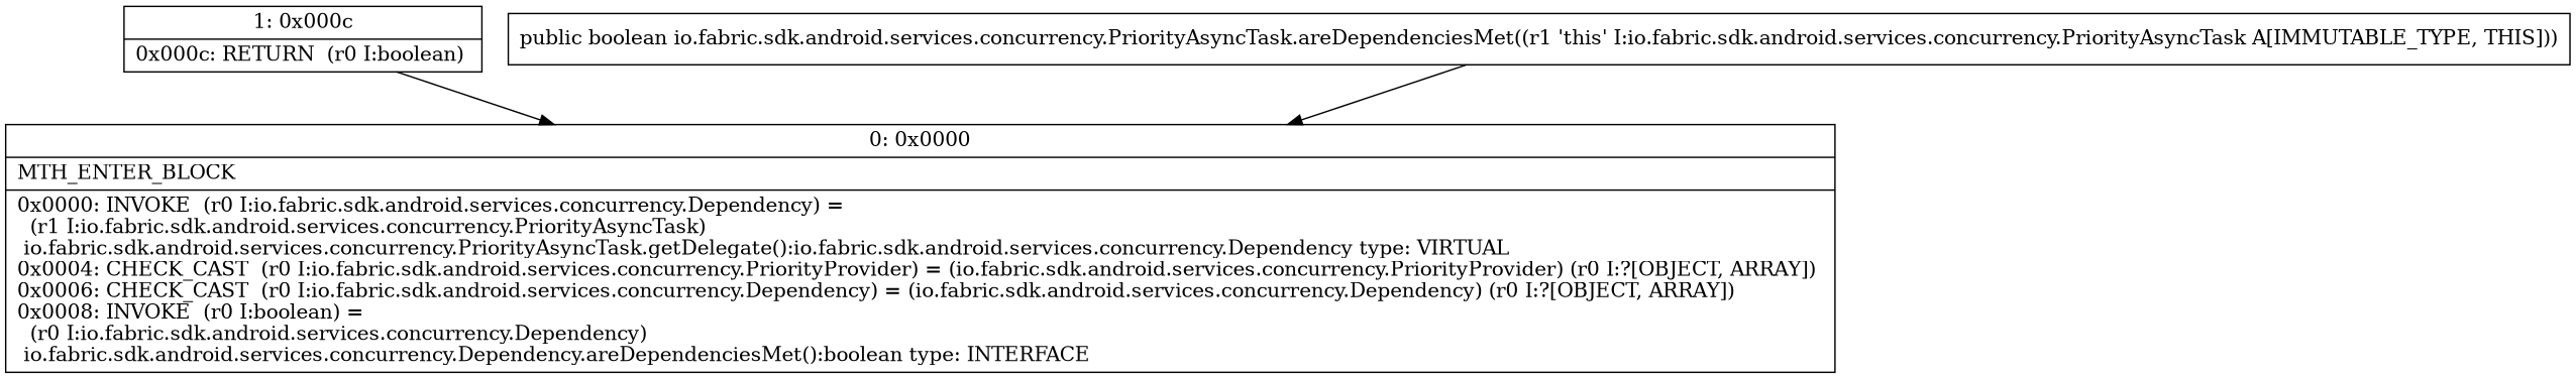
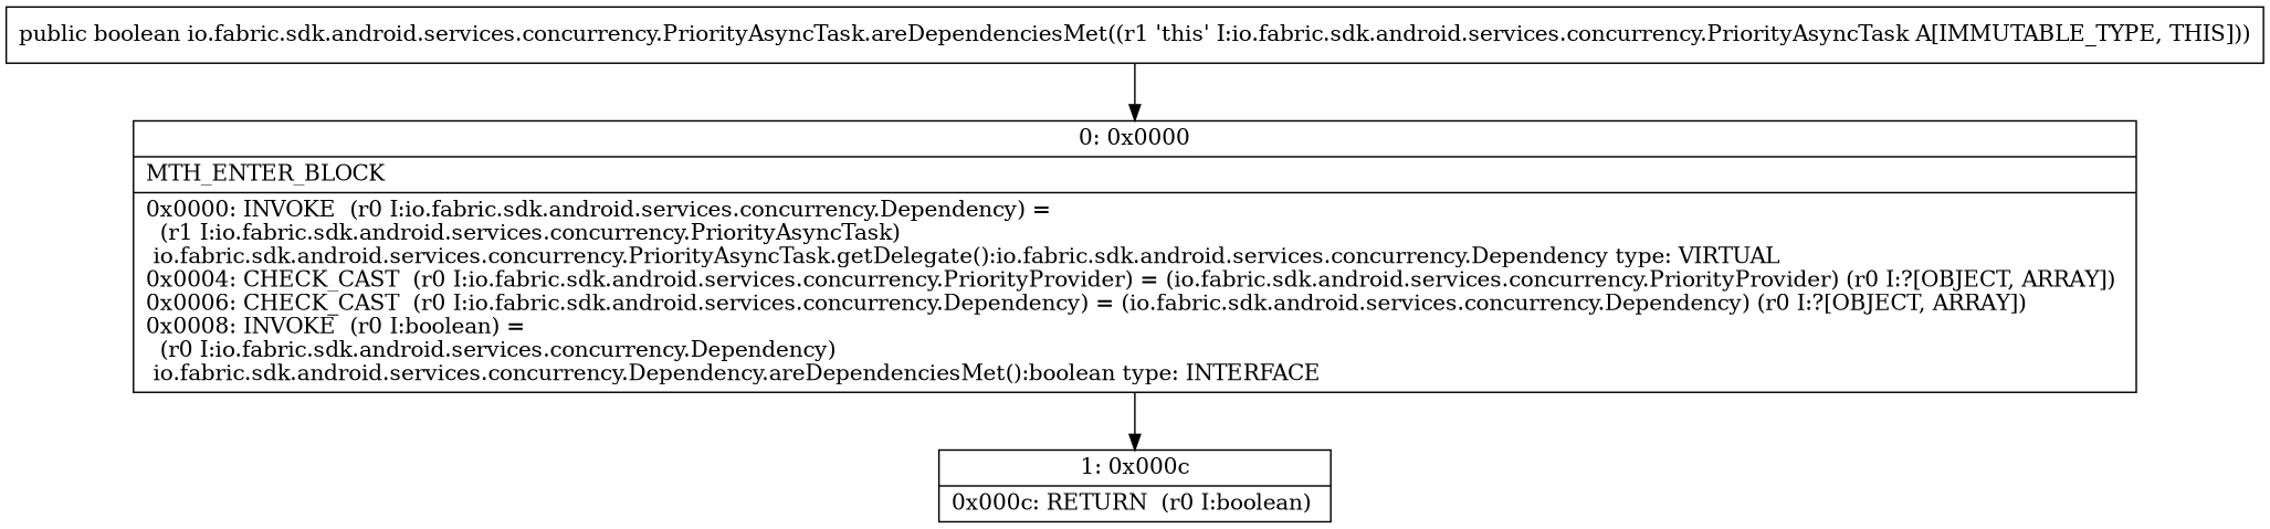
  digraph {
    node [shape=record]
    n1 [label="{0\:\ 0x0000|MTH_ENTER_BLOCK\l|0x0000: INVOKE  (r0 I:io.fabric.sdk.android.services.concurrency.Dependency) = \l  (r1 I:io.fabric.sdk.android.services.concurrency.PriorityAsyncTask)\l io.fabric.sdk.android.services.concurrency.PriorityAsyncTask.getDelegate():io.fabric.sdk.android.services.concurrency.Dependency type: VIRTUAL \l0x0004: CHECK_CAST  (r0 I:io.fabric.sdk.android.services.concurrency.PriorityProvider) = (io.fabric.sdk.android.services.concurrency.PriorityProvider) (r0 I:?[OBJECT, ARRAY]) \l0x0006: CHECK_CAST  (r0 I:io.fabric.sdk.android.services.concurrency.Dependency) = (io.fabric.sdk.android.services.concurrency.Dependency) (r0 I:?[OBJECT, ARRAY]) \l0x0008: INVOKE  (r0 I:boolean) = \l  (r0 I:io.fabric.sdk.android.services.concurrency.Dependency)\l io.fabric.sdk.android.services.concurrency.Dependency.areDependenciesMet():boolean type: INTERFACE \l}"]
    n2 [label="{1\:\ 0x000c|0x000c: RETURN  (r0 I:boolean) \l}"]
    n3 [label="{public boolean io.fabric.sdk.android.services.concurrency.PriorityAsyncTask.areDependenciesMet((r1 'this' I:io.fabric.sdk.android.services.concurrency.PriorityAsyncTask A[IMMUTABLE_TYPE, THIS])) }"]
-   n2 -> n1
+   n1 -> n2
    n3 -> n1
  }
